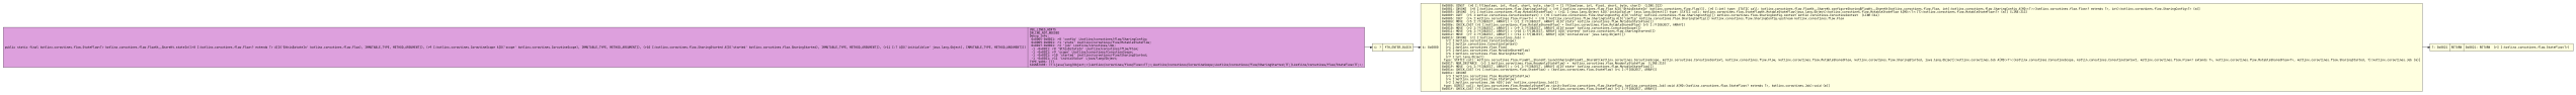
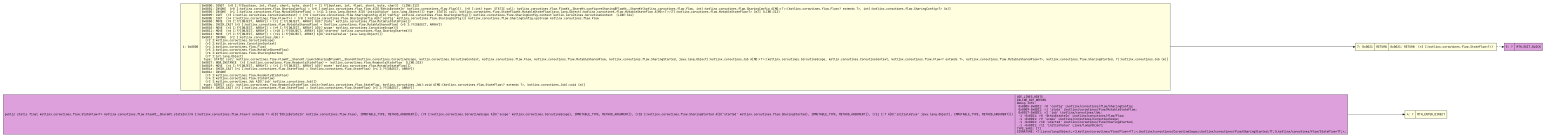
  digraph {
    fontname="JetBrains Mono"
    rankdir=LR
    node [fillcolor=lightyellow fontname="JetBrains Mono" shape=record style=filled]
    edge [fontname="JetBrains Mono" style=solid]
-   n1 [label="{4\:\ ?|MTH_ENTER_BLOCK\l}"]
+   n1 [label="{4\:\ ?|MTH_ENTER_DIRECT\l}"]
    n2 [label="{6\:\ 0x0000|0x0000: CONST  (r0 I:??[boolean, int, float, short, byte, char]) = (1 ??[boolean, int, float, short, byte, char])  (LINE:312)\l0x0001: INVOKE  (r0 I:kotlinx.coroutines.flow.SharingConfig) = (r8 I:kotlinx.coroutines.flow.Flow A[D('$this$stateIn' kotlinx.coroutines.flow.Flow)]), (r0 I:int) type: STATIC call: kotlinx.coroutines.flow.FlowKt__ShareKt.configureSharing$FlowKt__ShareKt(kotlinx.coroutines.flow.Flow, int):kotlinx.coroutines.flow.SharingConfig A[MD:\<T\>:(kotlinx.coroutines.flow.Flow\<? extends T\>, int):kotlinx.coroutines.flow.SharingConfig\<T\> (m)]\l0x0005: INVOKE  (r1 I:kotlinx.coroutines.flow.MutableStateFlow) = (r11 I:java.lang.Object A[D('initialValue' java.lang.Object)]) type: STATIC call: kotlinx.coroutines.flow.StateFlowKt.MutableStateFlow(java.lang.Object):kotlinx.coroutines.flow.MutableStateFlow A[MD:\<T\>:(T):kotlinx.coroutines.flow.MutableStateFlow\<T\> (m)] (LINE:313)\l0x0009: IGET  (r3 I:kotlin.coroutines.CoroutineContext) = (r0 I:kotlinx.coroutines.flow.SharingConfig A[D('config' kotlinx.coroutines.flow.SharingConfig)]) kotlinx.coroutines.flow.SharingConfig.context kotlin.coroutines.CoroutineContext  (LINE:314)\l0x000b: IGET  (r4 I:kotlinx.coroutines.flow.Flow\<T\>) = (r0 I:kotlinx.coroutines.flow.SharingConfig A[D('config' kotlinx.coroutines.flow.SharingConfig)]) kotlinx.coroutines.flow.SharingConfig.upstream kotlinx.coroutines.flow.Flow \l0x000d: MOVE  (r5 I:??[OBJECT, ARRAY]) = (r1 I:??[OBJECT, ARRAY] A[D('state' kotlinx.coroutines.flow.MutableStateFlow)]) \l0x000e: CHECK_CAST (r5 I:kotlinx.coroutines.flow.MutableSharedFlow) = (kotlinx.coroutines.flow.MutableSharedFlow) (r5 I:??[OBJECT, ARRAY]) \l0x0010: MOVE  (r2 I:??[OBJECT, ARRAY]) = (r9 I:??[OBJECT, ARRAY] A[D('scope' kotlinx.coroutines.CoroutineScope)]) \l0x0011: MOVE  (r6 I:??[OBJECT, ARRAY]) = (r10 I:??[OBJECT, ARRAY] A[D('started' kotlinx.coroutines.flow.SharingStarted)]) \l0x0012: MOVE  (r7 I:??[OBJECT, ARRAY]) = (r11 I:??[OBJECT, ARRAY] A[D('initialValue' java.lang.Object)]) \l0x0013: INVOKE  (r2 I:kotlinx.coroutines.Job) = \l  (r2 I:kotlinx.coroutines.CoroutineScope)\l  (r3 I:kotlin.coroutines.CoroutineContext)\l  (r4 I:kotlinx.coroutines.flow.Flow)\l  (r5 I:kotlinx.coroutines.flow.MutableSharedFlow)\l  (r6 I:kotlinx.coroutines.flow.SharingStarted)\l  (r7 I:int.lang.Object)\l type: STATIC call: kotlinx.coroutines.flow.FlowKt__ShareKt.launchSharing$FlowKt__ShareKt(kotlinx.coroutines.CoroutineScope, kotlin.coroutines.CoroutineContext, kotlinx.coroutines.flow.Flow, kotlinx.coroutines.flow.MutableSharedFlow, kotlinx.coroutines.flow.SharingStarted, java.lang.Object):kotlinx.coroutines.Job A[MD:\<T\>:(kotlinx.coroutines.CoroutineScope, kotlin.coroutines.CoroutineContext, kotlinx.coroutines.flow.Flow\<? extends T\>, kotlinx.coroutines.flow.MutableSharedFlow\<T\>, kotlinx.coroutines.flow.SharingStarted, T):kotlinx.coroutines.Job (m)]\l0x0017: NEW_INSTANCE  (r3 I:kotlinx.coroutines.flow.ReadonlyStateFlow) =  kotlinx.coroutines.flow.ReadonlyStateFlow  (LINE:315)\l0x0019: MOVE  (r4 I:??[OBJECT, ARRAY]) = (r1 I:??[OBJECT, ARRAY] A[D('state' kotlinx.coroutines.flow.MutableStateFlow)]) \l0x001a: CHECK_CAST (r4 I:kotlinx.coroutines.flow.StateFlow) = (kotlinx.coroutines.flow.StateFlow) (r4 I:??[OBJECT, ARRAY]) \l0x001c: INVOKE  \l  (r3 I:kotlinx.coroutines.flow.ReadonlyStateFlow)\l  (r4 I:kotlinx.coroutines.flow.StateFlow)\l  (r2 I:kotlinx.coroutines.Job A[D('job' kotlinx.coroutines.Job)])\l type: DIRECT call: kotlinx.coroutines.flow.ReadonlyStateFlow.\<init\>(kotlinx.coroutines.flow.StateFlow, kotlinx.coroutines.Job):void A[MD:(kotlinx.coroutines.flow.StateFlow\<? extends T\>, kotlinx.coroutines.Job):void (m)]\l0x001f: CHECK_CAST (r3 I:kotlinx.coroutines.flow.StateFlow) = (kotlinx.coroutines.flow.StateFlow) (r3 I:??[OBJECT, ARRAY]) \l}"]
    n3 [label="{7\:\ 0x0021|RETURN\l|0x0021: RETURN  (r3 I:kotlinx.coroutines.flow.StateFlow\<T\>) \l}"]
+   n4 [fillcolor=plum label="{5\:\ ?|MTH_EXIT_BLOCK\l}"]
    n5 [fillcolor=plum label="{public static final kotlinx.coroutines.flow.StateFlow\<T\> kotlinx.coroutines.flow.FlowKt__ShareKt.stateIn((r8 I:kotlinx.coroutines.flow.Flow\<? extends T\> A[D('$this$stateIn' kotlinx.coroutines.flow.Flow), IMMUTABLE_TYPE, METHOD_ARGUMENT]), (r9 I:kotlinx.coroutines.CoroutineScope A[D('scope' kotlinx.coroutines.CoroutineScope), IMMUTABLE_TYPE, METHOD_ARGUMENT]), (r10 I:kotlinx.coroutines.flow.SharingStarted A[D('started' kotlinx.coroutines.flow.SharingStarted), IMMUTABLE_TYPE, METHOD_ARGUMENT]), (r11 I:T A[D('initialValue' java.lang.Object), IMMUTABLE_TYPE, METHOD_ARGUMENT]))  | USE_LINES_HINTS\lINLINE_NOT_NEEDED\lDebug Info:\l  0x0005\-0x0021: r0 'config' Lkotlinx\/coroutines\/flow\/SharingConfig;\l  0x0009\-0x0021: r1 'state' Lkotlinx\/coroutines\/flow\/MutableStateFlow;\l  0x0017\-0x0021: r2 'job' Lkotlinx\/coroutines\/Job;\l  \-1 \-0x0021: r8 '$this$stateIn' Lkotlinx\/coroutines\/flow\/Flow;\l  \-1 \-0x0021: r9 'scope' Lkotlinx\/coroutines\/CoroutineScope;\l  \-1 \-0x0021: r10 'started' Lkotlinx\/coroutines\/flow\/SharingStarted;\l  \-1 \-0x0021: r11 'initialValue' Ljava\/lang\/Object;\lTYPE_VARS: [T]\lSIGNATURE: \<T:Ljava\/lang\/Object;\>(Lkotlinx\/coroutines\/flow\/Flow\<+TT;\>;Lkotlinx\/coroutines\/CoroutineScope;Lkotlinx\/coroutines\/flow\/SharingStarted;TT;)Lkotlinx\/coroutines\/flow\/StateFlow\<TT;\>;\l}"]
-   n1 -> n2
    n2 -> n3
+   n3 -> n4 [style=dashed]
    n5 -> n1
  }
